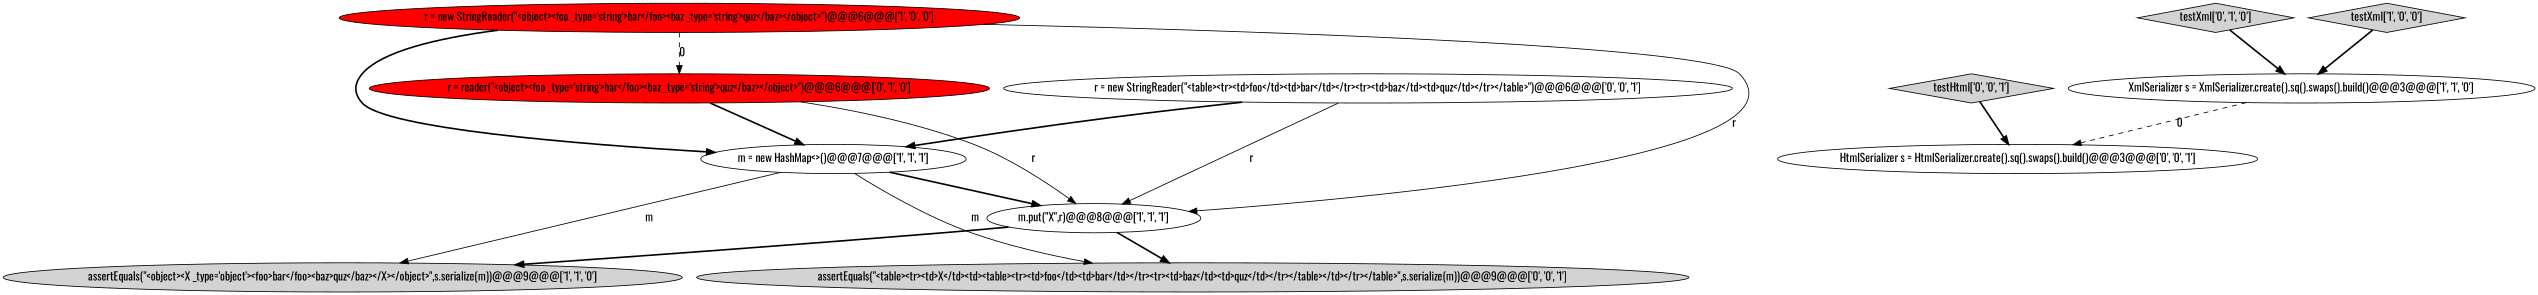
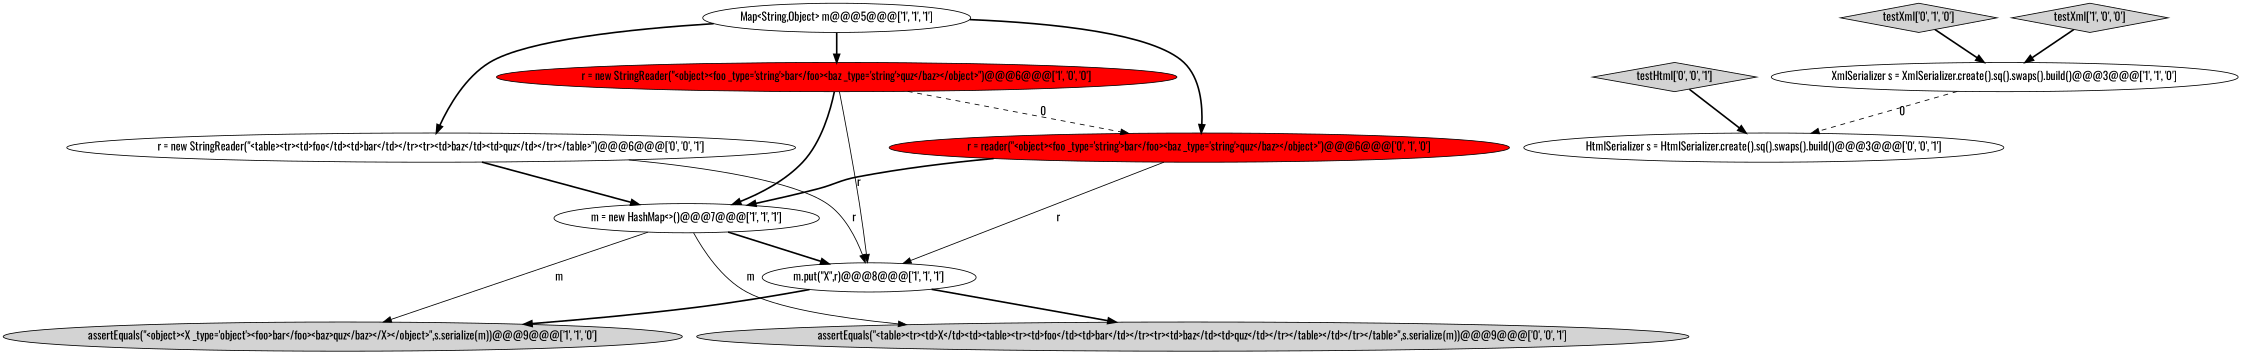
  digraph {
    fontname=Oswald
    node [fillcolor=white fontname=Oswald shape=ellipse style=filled]
    edge [fontname=Oswald style=bold]
    n1 [label="m.put(\"X\",r)@@@8@@@['1', '1', '1']"]
    n2 [fillcolor=lightgray label="assertEquals(\"<object><X _type='object'><foo>bar</foo><baz>quz</baz></X></object>\",s.serialize(m))@@@9@@@['1', '1', '0']"]
    n3 [fillcolor=lightgray label="assertEquals(\"<table><tr><td>X</td><td><table><tr><td>foo</td><td>bar</td></tr><tr><td>baz</td><td>quz</td></tr></table></td></tr></table>\",s.serialize(m))@@@9@@@['0', '0', '1']"]
+   n4 [label="Map<String,Object> m@@@5@@@['1', '1', '1']"]
    n5 [fillcolor=red label="r = reader(\"<object><foo _type='string'>bar</foo><baz _type='string'>quz</baz></object>\")@@@6@@@['0', '1', '0']"]
    n6 [fillcolor=red label="r = new StringReader(\"<object><foo _type='string'>bar</foo><baz _type='string'>quz</baz></object>\")@@@6@@@['1', '0', '0']"]
    n7 [label="r = new StringReader(\"<table><tr><td>foo</td><td>bar</td></tr><tr><td>baz</td><td>quz</td></tr></table>\")@@@6@@@['0', '0', '1']"]
    n8 [label="m = new HashMap<>()@@@7@@@['1', '1', '1']"]
    n9 [fillcolor=lightgray label="testHtml['0', '0', '1']" shape=diamond]
    n10 [label="HtmlSerializer s = HtmlSerializer.create().sq().swaps().build()@@@3@@@['0', '0', '1']"]
    n11 [label="XmlSerializer s = XmlSerializer.create().sq().swaps().build()@@@3@@@['1', '1', '0']"]
    n12 [fillcolor=lightgray label="testXml['0', '1', '0']" shape=diamond]
    n13 [fillcolor=lightgray label="testXml['1', '0', '0']" shape=diamond]
    n1 -> n2
    n1 -> n3
+   n4 -> n5
+   n4 -> n6
+   n4 -> n7
    n5 -> n1 [label=r style=solid]
    n5 -> n8
    n6 -> n1 [label=r style=solid]
    n6 -> n5 [label=0 style=dashed]
    n6 -> n8
    n7 -> n1 [label=r style=solid]
    n7 -> n8
    n8 -> n1
    n8 -> n2 [label=m style=solid]
    n8 -> n3 [label=m style=solid]
    n9 -> n10
    n11 -> n10 [label=0 style=dashed]
    n12 -> n11
    n13 -> n11
  }
